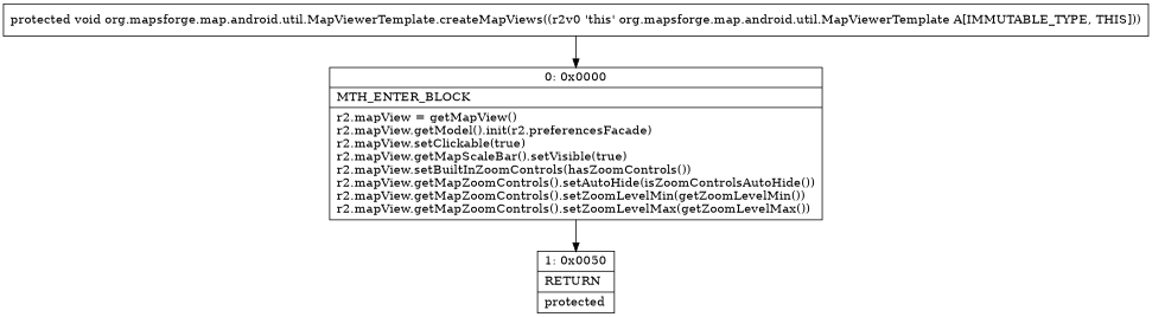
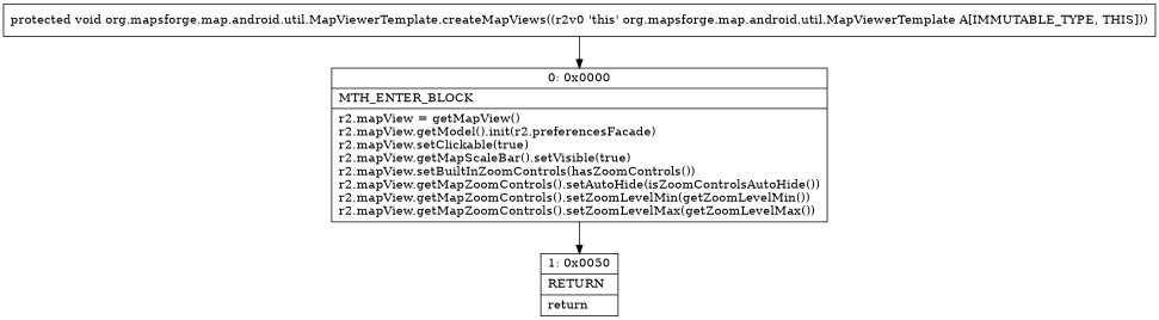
  digraph {
    node [shape=record]
    n1 [label="{0\:\ 0x0000|MTH_ENTER_BLOCK\l|r2.mapView = getMapView()\lr2.mapView.getModel().init(r2.preferencesFacade)\lr2.mapView.setClickable(true)\lr2.mapView.getMapScaleBar().setVisible(true)\lr2.mapView.setBuiltInZoomControls(hasZoomControls())\lr2.mapView.getMapZoomControls().setAutoHide(isZoomControlsAutoHide())\lr2.mapView.getMapZoomControls().setZoomLevelMin(getZoomLevelMin())\lr2.mapView.getMapZoomControls().setZoomLevelMax(getZoomLevelMax())\l}"]
-   n2 [label="{1\:\ 0x0050|RETURN\l|protected\l}"]
+   n2 [label="{1\:\ 0x0050|RETURN\l|return\l}"]
    n3 [label="{protected void org.mapsforge.map.android.util.MapViewerTemplate.createMapViews((r2v0 'this' org.mapsforge.map.android.util.MapViewerTemplate A[IMMUTABLE_TYPE, THIS])) }"]
    n1 -> n2
    n3 -> n1
  }
